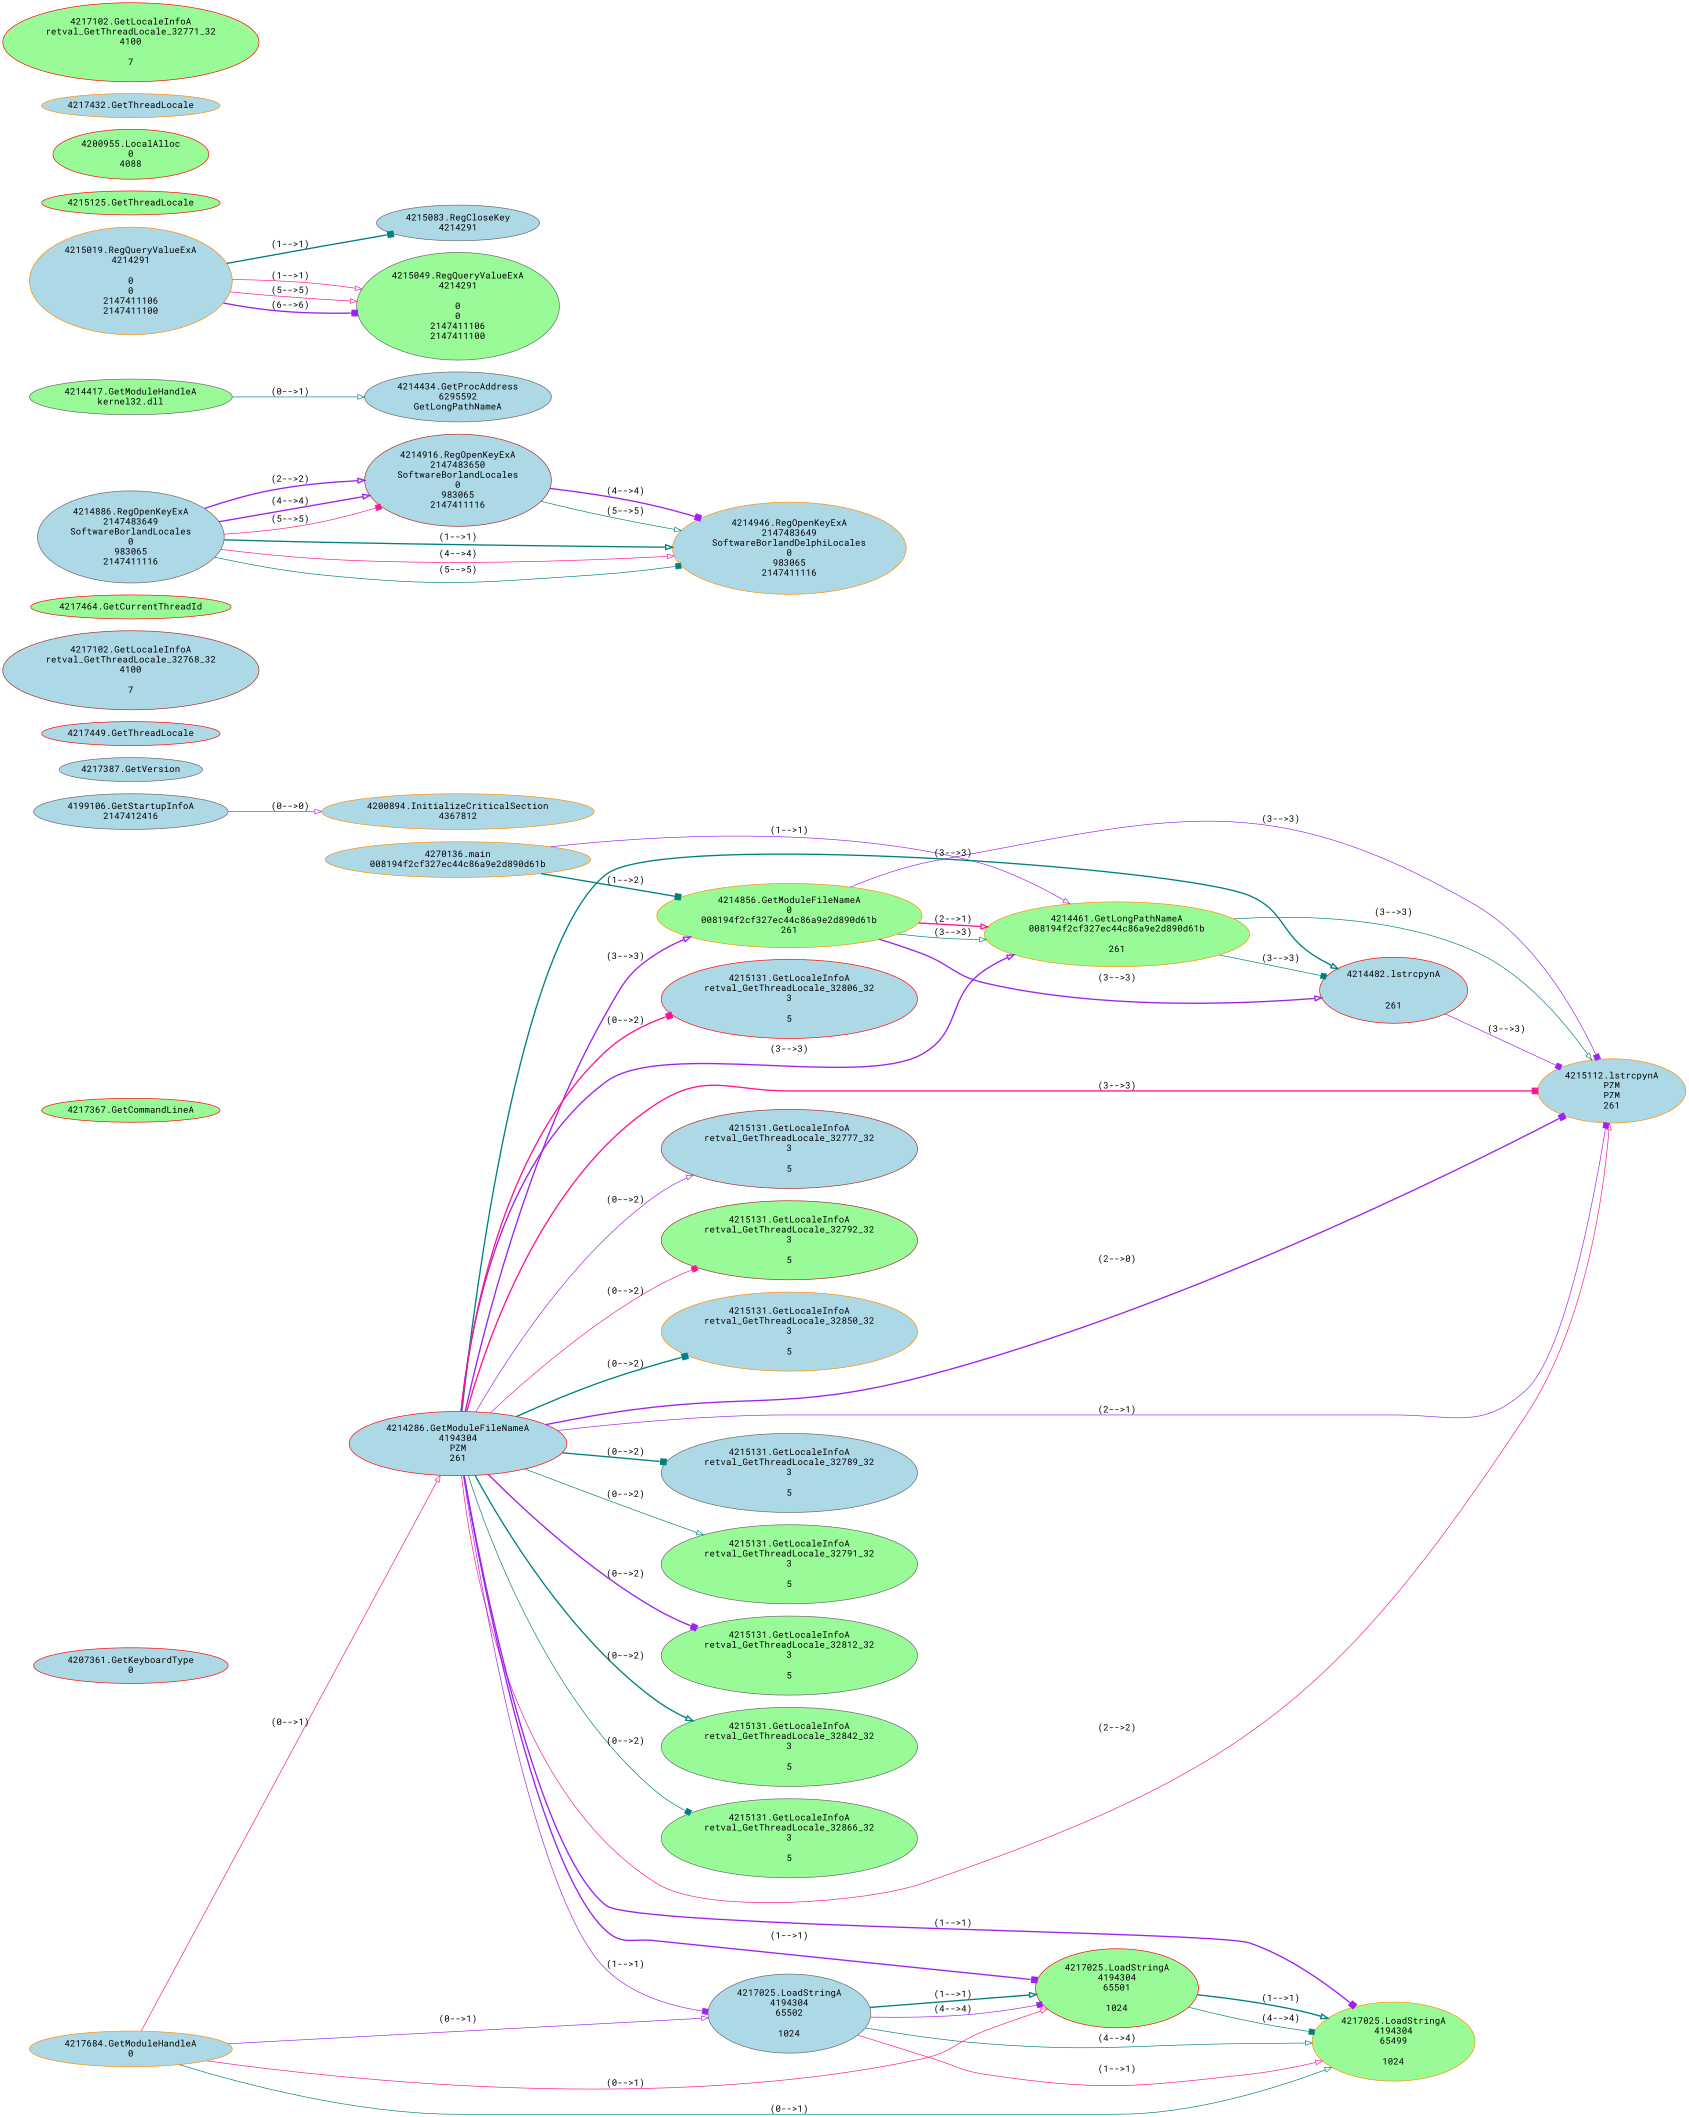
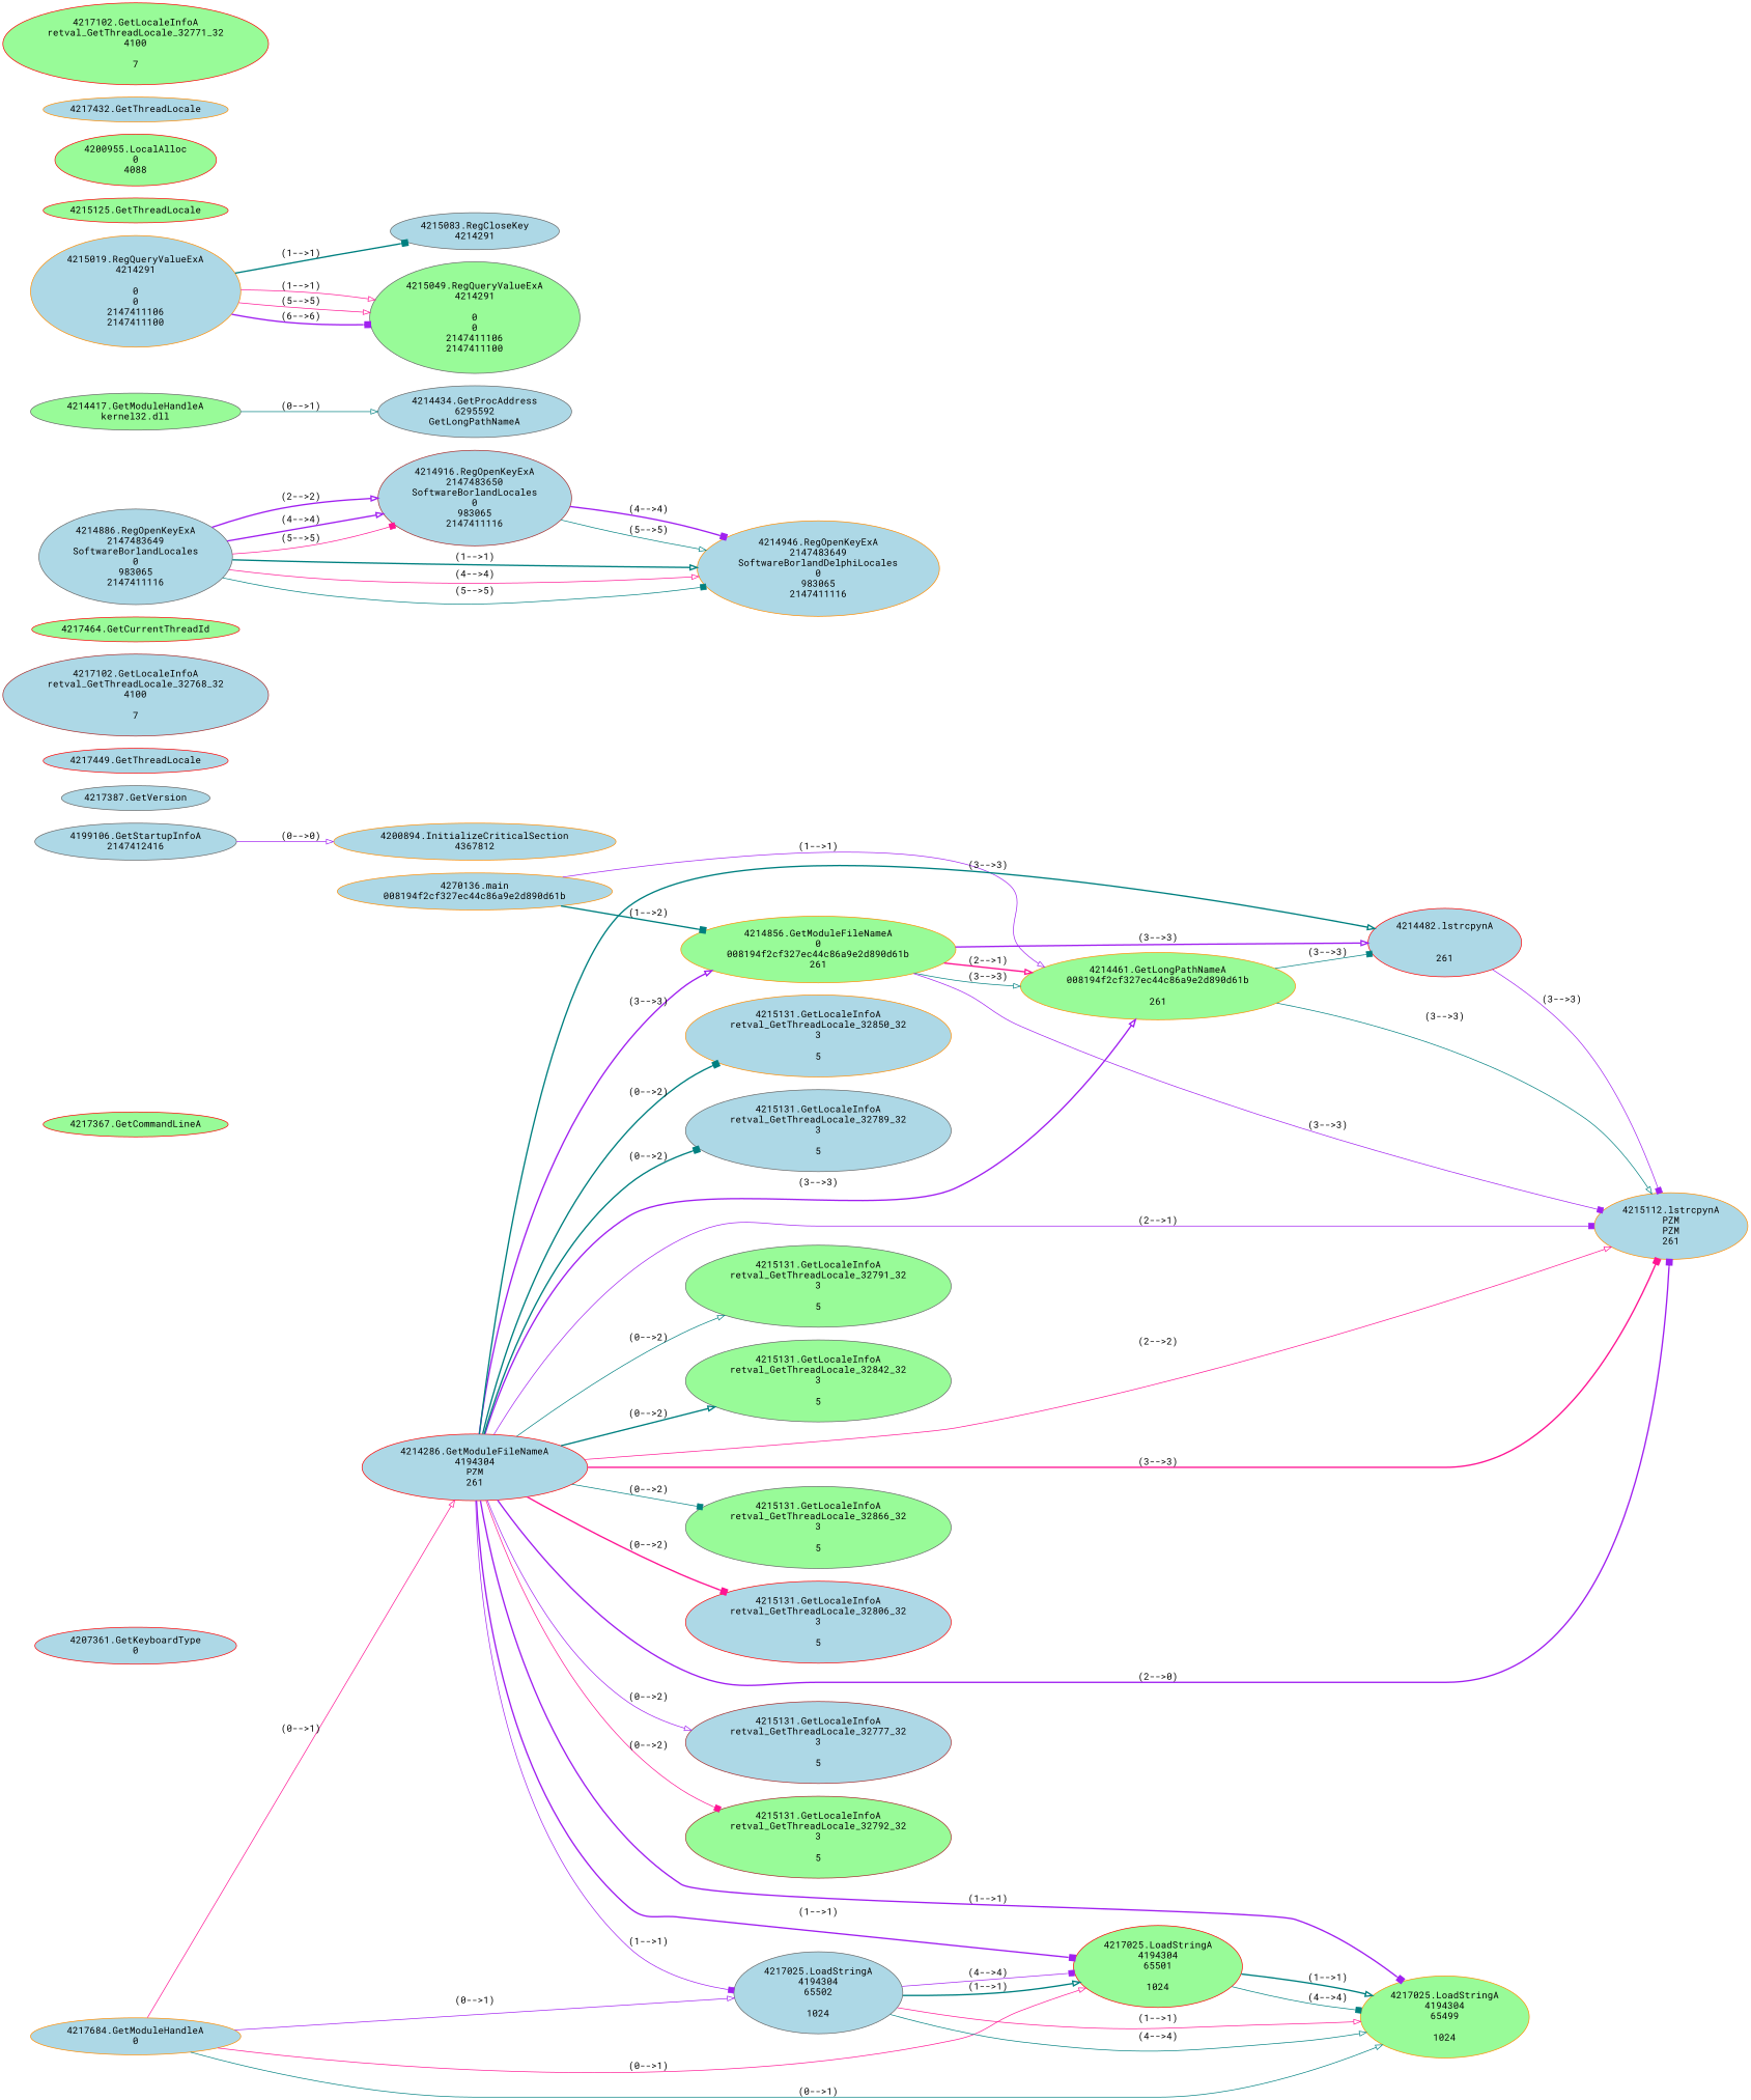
  digraph {
    fontname="Roboto Mono"
    rankdir=LR
    node [color=gray40 fillcolor=lightblue fontname="Roboto Mono" style=filled]
    edge [arrowhead=onormal color=teal fontname="Roboto Mono" style=solid]
    n1 [color=darkorange label="4270136.main\n008194f2cf327ec44c86a9e2d890d61b"]
    n2 [color=darkorange fillcolor=palegreen label="4214856.GetModuleFileNameA\n0\n008194f2cf327ec44c86a9e2d890d61b\n261"]
    n3 [color=darkorange fillcolor=palegreen label="4214461.GetLongPathNameA\n008194f2cf327ec44c86a9e2d890d61b\n\n261"]
    n4 [color=red label="4214482.lstrcpynA\n\n\n261"]
    n5 [color=darkorange label="4215112.lstrcpynA\nPZM\nPZM\n261"]
    n6 [color=darkorange label="4217684.GetModuleHandleA\n0"]
    n7 [color=red label="4214286.GetModuleFileNameA\n4194304\nPZM\n261"]
    n8 [label="4217025.LoadStringA\n4194304\n65502\n\n1024"]
    n9 [color=red fillcolor=palegreen label="4217025.LoadStringA\n4194304\n65501\n\n1024"]
    n10 [color=darkorange fillcolor=palegreen label="4217025.LoadStringA\n4194304\n65499\n\n1024"]
    n11 [color=red label="4215131.GetLocaleInfoA\nretval_GetThreadLocale_32806_32\n3\n\n5"]
    n12 [color=brown label="4215131.GetLocaleInfoA\nretval_GetThreadLocale_32777_32\n3\n\n5"]
    n13 [color=brown fillcolor=palegreen label="4215131.GetLocaleInfoA\nretval_GetThreadLocale_32792_32\n3\n\n5"]
    n14 [color=darkorange label="4215131.GetLocaleInfoA\nretval_GetThreadLocale_32850_32\n3\n\n5"]
    n15 [label="4215131.GetLocaleInfoA\nretval_GetThreadLocale_32789_32\n3\n\n5"]
    n16 [fillcolor=palegreen label="4215131.GetLocaleInfoA\nretval_GetThreadLocale_32791_32\n3\n\n5"]
-   n17 [fillcolor=palegreen label="4215131.GetLocaleInfoA\nretval_GetThreadLocale_32812_32\n3\n\n5"]
    n18 [fillcolor=palegreen label="4215131.GetLocaleInfoA\nretval_GetThreadLocale_32842_32\n3\n\n5"]
    n19 [fillcolor=palegreen label="4215131.GetLocaleInfoA\nretval_GetThreadLocale_32866_32\n3\n\n5"]
    n20 [color=red label="4207361.GetKeyboardType\n0"]
    n21 [color=red fillcolor=palegreen label="4217367.GetCommandLineA\n"]
    n22 [label="4199106.GetStartupInfoA\n2147412416"]
    n23 [color=darkorange label="4200894.InitializeCriticalSection\n4367812"]
    n24 [label="4217387.GetVersion\n"]
    n25 [color=red label="4217449.GetThreadLocale\n"]
    n26 [color=brown label="4217102.GetLocaleInfoA\nretval_GetThreadLocale_32768_32\n4100\n\n7"]
    n27 [color=red fillcolor=palegreen label="4217464.GetCurrentThreadId\n"]
    n28 [label="4214886.RegOpenKeyExA\n2147483649\nSoftware\Borland\Locales\n0\n983065\n2147411116"]
    n29 [color=brown label="4214916.RegOpenKeyExA\n2147483650\nSoftware\Borland\Locales\n0\n983065\n2147411116"]
    n30 [color=darkorange label="4214946.RegOpenKeyExA\n2147483649\nSoftware\Borland\Delphi\Locales\n0\n983065\n2147411116"]
    n31 [fillcolor=palegreen label="4214417.GetModuleHandleA\nkernel32.dll"]
    n32 [label="4214434.GetProcAddress\n6295592\nGetLongPathNameA"]
    n33 [color=darkorange label="4215019.RegQueryValueExA\n4214291\n\n0\n0\n2147411106\n2147411100"]
    n34 [label="4215083.RegCloseKey\n4214291"]
    n35 [fillcolor=palegreen label="4215049.RegQueryValueExA\n4214291\n\n0\n0\n2147411106\n2147411100"]
    n36 [color=red fillcolor=palegreen label="4215125.GetThreadLocale\n"]
    n37 [color=red fillcolor=palegreen label="4200955.LocalAlloc\n0\n4088"]
    n38 [color=darkorange label="4217432.GetThreadLocale\n"]
    n39 [color=red fillcolor=palegreen label="4217102.GetLocaleInfoA\nretval_GetThreadLocale_32771_32\n4100\n\n7"]
    n1 -> n2 [arrowhead=box label="(1-->2)" style=bold]
    n1 -> n3 [color=purple label="(1-->1)"]
    n2 -> n3 [color=deeppink label="(2-->1)" style=bold]
    n2 -> n3 [label="(3-->3)"]
    n2 -> n4 [color=purple label="(3-->3)" style=bold]
    n2 -> n5 [arrowhead=box color=purple label="(3-->3)"]
    n3 -> n4 [arrowhead=box label="(3-->3)"]
    n3 -> n5 [label="(3-->3)"]
    n4 -> n5 [arrowhead=box color=purple label="(3-->3)"]
    n6 -> n7 [color=deeppink label="(0-->1)"]
    n6 -> n8 [color=purple label="(0-->1)"]
    n6 -> n9 [color=deeppink label="(0-->1)"]
    n6 -> n10 [label="(0-->1)"]
    n7 -> n2 [color=purple label="(3-->3)" style=bold]
    n7 -> n3 [color=purple label="(3-->3)" style=bold]
    n7 -> n4 [label="(3-->3)" style=bold]
    n7 -> n5 [arrowhead=box color=purple label="(2-->1)"]
    n7 -> n5 [color=deeppink label="(2-->2)"]
    n7 -> n5 [arrowhead=box color=deeppink label="(3-->3)" style=bold]
    n7 -> n5 [arrowhead=box color=purple label="(2-->0)" style=bold]
    n7 -> n8 [arrowhead=box color=purple label="(1-->1)"]
    n7 -> n9 [arrowhead=box color=purple label="(1-->1)" style=bold]
    n7 -> n10 [arrowhead=box color=purple label="(1-->1)" style=bold]
    n7 -> n11 [arrowhead=box color=deeppink label="(0-->2)" style=bold]
    n7 -> n12 [color=purple label="(0-->2)"]
    n7 -> n13 [arrowhead=box color=deeppink label="(0-->2)"]
    n7 -> n14 [arrowhead=box label="(0-->2)" style=bold]
    n7 -> n15 [arrowhead=box label="(0-->2)" style=bold]
    n7 -> n16 [label="(0-->2)"]
-   n7 -> n17 [arrowhead=box color=purple label="(0-->2)" style=bold]
    n7 -> n18 [label="(0-->2)" style=bold]
    n7 -> n19 [arrowhead=box label="(0-->2)"]
    n8 -> n9 [label="(1-->1)" style=bold]
    n8 -> n9 [arrowhead=box color=purple label="(4-->4)"]
    n8 -> n10 [color=deeppink label="(1-->1)"]
    n8 -> n10 [label="(4-->4)"]
    n9 -> n10 [label="(1-->1)" style=bold]
    n9 -> n10 [arrowhead=box label="(4-->4)"]
    n22 -> n23 [color=purple label="(0-->0)"]
    n28 -> n29 [color=purple label="(2-->2)" style=bold]
    n28 -> n29 [color=purple label="(4-->4)" style=bold]
    n28 -> n29 [arrowhead=box color=deeppink label="(5-->5)"]
    n28 -> n30 [label="(1-->1)" style=bold]
    n28 -> n30 [color=deeppink label="(4-->4)"]
    n28 -> n30 [arrowhead=box label="(5-->5)"]
    n29 -> n30 [arrowhead=box color=purple label="(4-->4)" style=bold]
    n29 -> n30 [label="(5-->5)"]
    n31 -> n32 [label="(0-->1)"]
    n33 -> n34 [arrowhead=box label="(1-->1)" style=bold]
    n33 -> n35 [color=deeppink label="(1-->1)"]
    n33 -> n35 [color=deeppink label="(5-->5)"]
    n33 -> n35 [arrowhead=box color=purple label="(6-->6)" style=bold]
  }
